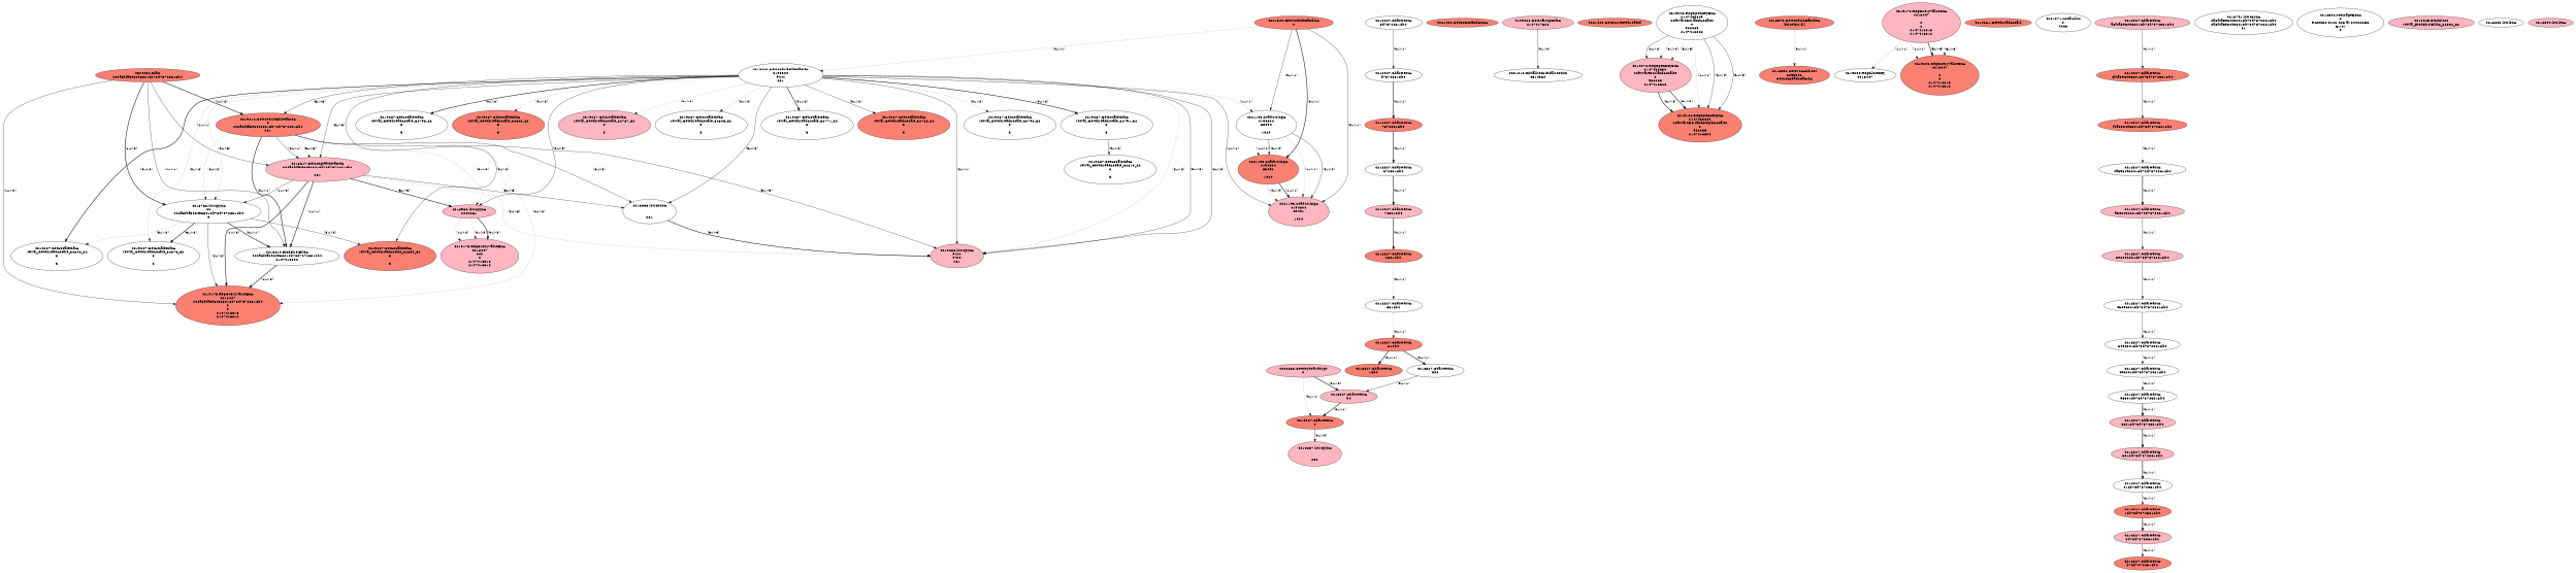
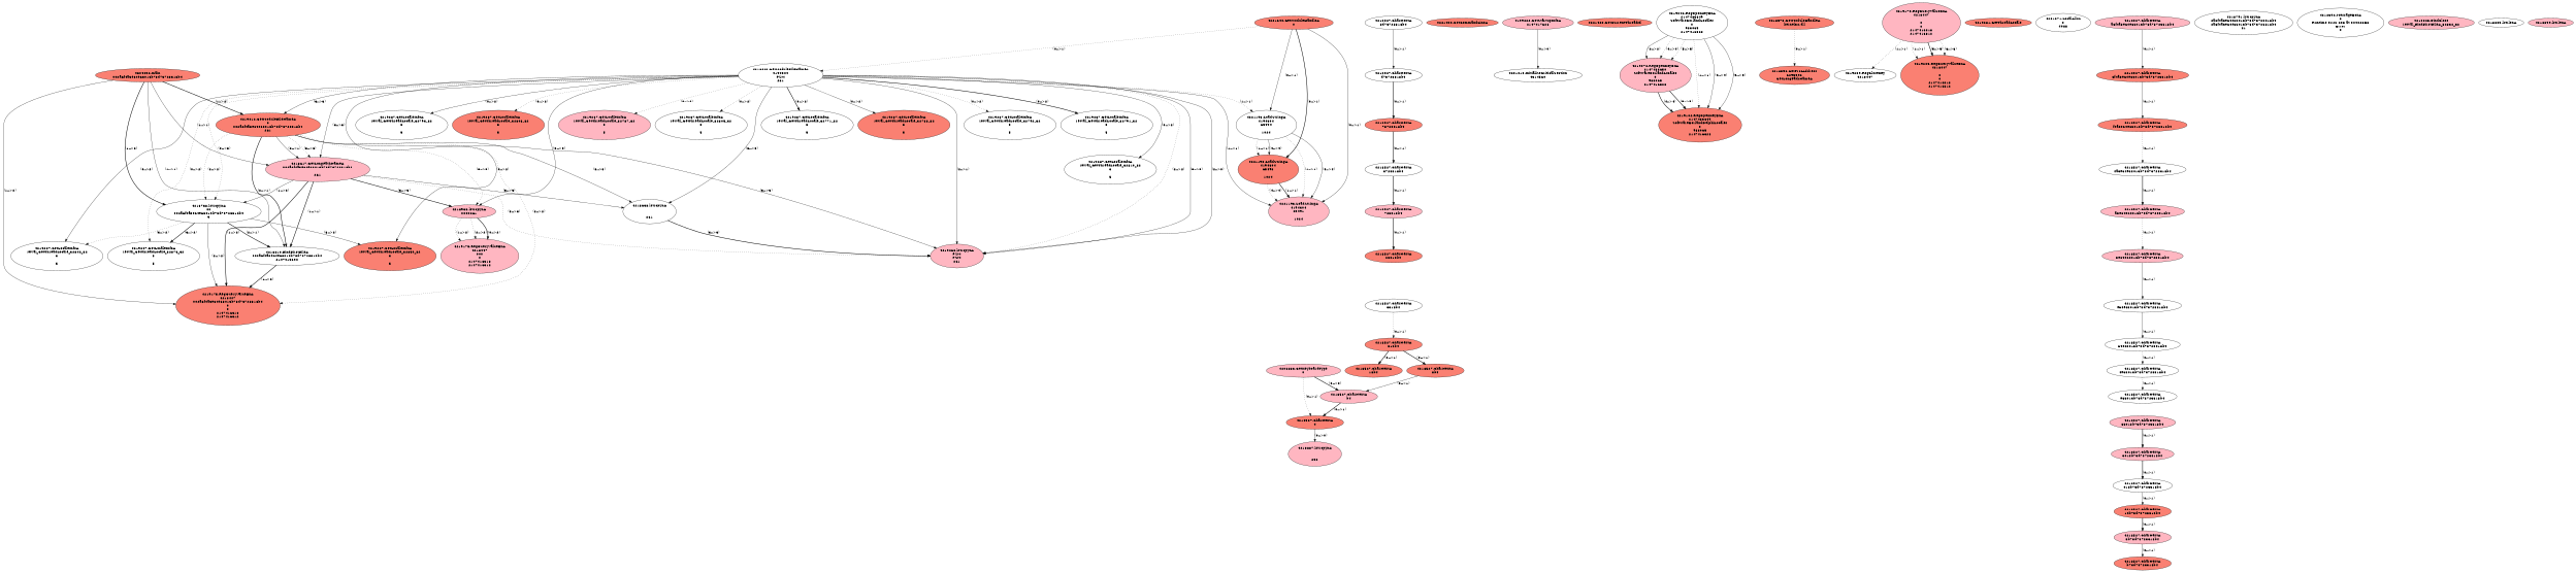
  digraph {
    node [fillcolor=white style=filled]
    edge [style=solid]
    n1 [fillcolor=salmon label="4304852.main\n002a6f4a3e64e63013b73d73723318b4"]
    n2 [fillcolor=salmon label="4219012.GetModuleFileNameA\n0\n002a6f4a3e64e63013b73d73723318b4\n261"]
    n3 [fillcolor=lightpink label="4218617.GetLongPathNameA\n002a6f4a3e64e63013b73d73723318b4\n\n261"]
    n4 [label="4218738.lstrcpynA\n00\n002a6f4a3e64e63013b73d73723318b4\n3"]
    n5 [label="4218810.FindFirstFileA\n002a6f4a3e64e63013b73d73723318b4\n2147415690"]
    n6 [fillcolor=salmon label="4219175.RegQueryValueExA\n4218447\n002a6f4a3e64e63013b73d73723318b4\n0\n0\n2147416318\n2147416312"]
    n7 [label="4218638.lstrcpynA\n\n\n261"]
    n8 [fillcolor=lightpink label="4219268.lstrcpynA\nPZM\nPZM\n261"]
    n9 [fillcolor=lightpink label="4218933.lstrcpynA\n0000261"]
    n10 [label="4219287.GetLocaleInfoA\nretval_GetThreadLocale_32873_32\n3\n\n5"]
    n11 [fillcolor=salmon label="4219287.GetLocaleInfoA\nretval_GetThreadLocale_32850_32\n3\n\n5"]
    n12 [label="4219287.GetLocaleInfoA\nretval_GetThreadLocale_32842_32\n3\n\n5"]
    n13 [fillcolor=salmon label="4221640.GetModuleHandleA\n0"]
    n14 [label="4218442.GetModuleFileNameA\n4194304\nPZM\n261"]
    n15 [label="4221193.LoadStringA\n4194304\n65494\n\n1024"]
    n16 [fillcolor=salmon label="4221193.LoadStringA\n4194304\n65493\n\n1024"]
    n17 [fillcolor=lightpink label="4221193.LoadStringA\n4194304\n65491\n\n1024"]
    n18 [label="4219287.GetLocaleInfoA\nretval_GetThreadLocale_32793_32\n3\n\n5"]
    n19 [fillcolor=salmon label="4219287.GetLocaleInfoA\nretval_GetThreadLocale_32808_32\n3\n\n5"]
    n20 [label="4219287.GetLocaleInfoA\nretval_GetThreadLocale_32810_32\n3\n\n5"]
    n21 [fillcolor=lightpink label="4219287.GetLocaleInfoA\nretval_GetThreadLocale_32787_32\n3\n\n5"]
    n22 [label="4219287.GetLocaleInfoA\nretval_GetThreadLocale_32805_32\n3\n\n5"]
    n23 [label="4219287.GetLocaleInfoA\nretval_GetThreadLocale_32791_32\n3\n\n5"]
    n24 [label="4219287.GetLocaleInfoA\nretval_GetThreadLocale_32771_32\n3\n\n5"]
    n25 [fillcolor=salmon label="4219287.GetLocaleInfoA\nretval_GetThreadLocale_32788_32\n3\n\n5"]
    n26 [label="4219287.GetLocaleInfoA\nretval_GetThreadLocale_32792_32\n3\n\n5"]
    n27 [fillcolor=lightpink label="4208833.GetKeyboardType\n0"]
    n28 [fillcolor=lightpink label="4218527.CharNextA\nb4"]
    n29 [fillcolor=salmon label="4218527.CharNextA\n4"]
    n30 [fillcolor=lightpink label="4218887.lstrcpynA\n\n\n258"]
    n31 [fillcolor=salmon label="4221400.GetCommandLineA\n"]
    n32 [fillcolor=lightpink label="4199222.GetStartupInfoA\n2147417628"]
    n33 [label="4201010.InitializeCriticalSection\n4314560"]
    n34 [fillcolor=salmon label="4221420.GetCurrentThreadId\n"]
    n35 [fillcolor=lightpink label="4219175.RegQueryValueExA\n4218447\n000\n0\n2147416318\n2147416312"]
    n36 [label="4219042.RegOpenKeyExA\n2147483649\nSoftware\Borland\Locales\n0\n983065\n2147416328"]
    n37 [fillcolor=lightpink label="4219072.RegOpenKeyExA\n2147483650\nSoftware\Borland\Locales\n0\n983065\n2147416328"]
    n38 [fillcolor=salmon label="4219102.RegOpenKeyExA\n2147483649\nSoftware\Borland\Delphi\Locales\n0\n983065\n2147416328"]
    n39 [fillcolor=salmon label="4218573.GetModuleHandleA\nkernel32.dll"]
    n40 [fillcolor=salmon label="4218590.GetProcAddress\n6295592\nGetLongPathNameA"]
    n41 [fillcolor=lightpink label="4219175.RegQueryValueExA\n4218447\n\n0\n0\n2147416318\n2147416312"]
    n42 [label="4219239.RegCloseKey\n4218447"]
    n43 [fillcolor=salmon label="4219205.RegQueryValueExA\n4218447\n\n0\n0\n2147416318\n2147416312"]
    n44 [fillcolor=salmon label="4219281.GetThreadLocale\n"]
    n45 [label="4201071.LocalAlloc\n0\n4088"]
    n46 [fillcolor=lightpink label="4218527.CharNextA\na6f4a3e64e63013b73d73723318b4"]
    n47 [fillcolor=salmon label="2218527.CharNextA\n6f4a3e64e63013b73d73723318b4"]
    n48 [fillcolor=salmon label="4218527.CharNextA\nf4a3e64e63013b73d73723318b4"]
    n49 [label="4218527.CharNextA\n4a3e64e63013b73d73723318b4"]
    n50 [fillcolor=lightpink label="4218527.CharNextA\na3e64e63013b73d73723318b4"]
    n51 [fillcolor=lightpink label="4218527.CharNextA\n3e64e63013b73d73723318b4"]
    n52 [label="4218527.CharNextA\ne64e63013b73d73723318b4"]
    n53 [label="4218527.CharNextA\n64e63013b73d73723318b4"]
    n54 [label="4218527.CharNextA\n4e63013b73d73723318b4"]
    n55 [label="4218527.CharNextA\ne63013b73d73723318b4"]
    n56 [fillcolor=lightpink label="4218527.CharNextA\n63013b73d73723318b4"]
    n57 [fillcolor=lightpink label="4218527.CharNextA\n3013b73d73723318b4"]
    n58 [label="4218527.CharNextA\n013b73d73723318b4"]
    n59 [fillcolor=salmon label="4218527.CharNextA\n13b73d73723318b4"]
    n60 [fillcolor=lightpink label="4218527.CharNextA\n3b73d73723318b4"]
    n61 [fillcolor=salmon label="4218527.CharNextA\nb73d73723318b4"]
    n62 [label="4218527.CharNextA\n3d73723318b4"]
    n63 [label="4218527.CharNextA\nd73723318b4"]
    n64 [fillcolor=salmon label="4218527.CharNextA\n73723318b4"]
    n65 [label="4218527.CharNextA\n3723318b4"]
    n66 [fillcolor=lightpink label="4218527.CharNextA\n723318b4"]
    n67 [fillcolor=salmon label="4218527.CharNextA\n23318b4"]
    n68 [label="4218527.CharNextA\n3318b4"]
    n69 [fillcolor=salmon label="4218527.CharNextA\n318b4"]
    n70 [fillcolor=salmon label="4218527.CharNextA\n18b4"]
-   n71 [label="4218527.CharNextA\n8b4"]
+   n71 [fillcolor=salmon label="4218527.CharNextA\n8b4"]
    n72 [label="4218791.lstrcpynA\n2a6f4a3e64e63013b73d73723318b4\n2a6f4a3e64e63013b73d73723318b4\n31"]
    n73 [label="4212392.MessageBoxA\n0\nRuntime error 203 at 004026E8\nError\n0"]
    n74 [fillcolor=lightpink label="4218823.FindClose\nretval_FindFirstFileA_32832_32"]
    n75 [label="4218835.lstrlenA\n"]
    n76 [fillcolor=lightpink label="4218899.lstrlenA\n"]
    n1 -> n2 [label="(1-->2)" style=bold]
    n1 -> n3 [label="(1-->1)"]
    n1 -> n4 [label="(1-->2)" style=bold]
    n1 -> n5 [label="(1-->1)"]
    n1 -> n6 [label="(1-->2)"]
    n2 -> n3 [label="(2-->1)"]
    n2 -> n3 [label="(3-->3)" style=dotted]
    n2 -> n4 [label="(2-->2)" style=dotted]
    n2 -> n5 [label="(2-->1)" style=bold]
    n2 -> n6 [label="(2-->2)" style=dotted]
    n2 -> n7 [label="(3-->3)"]
    n2 -> n8 [label="(3-->3)"]
    n2 -> n9 [label="(3-->3)" style=dotted]
    n3 -> n4 [label="(1-->2)"]
    n3 -> n5 [label="(1-->1)" style=bold]
    n3 -> n6 [label="(1-->2)" style=bold]
    n3 -> n7 [label="(3-->3)"]
    n3 -> n8 [label="(3-->3)" style=dotted]
    n3 -> n9 [label="(3-->3)" style=bold]
    n4 -> n5 [label="(2-->1)" style=bold]
    n4 -> n6 [label="(2-->2)"]
    n4 -> n10 [label="(3-->2)" style=bold]
    n4 -> n11 [label="(3-->2)"]
    n4 -> n12 [label="(3-->2)" style=dotted]
    n5 -> n6 [label="(1-->2)" style=bold]
    n7 -> n8 [label="(3-->3)" style=bold]
    n9 -> n35 [label="(1-->2)" style=dotted]
    n9 -> n35 [label="(2-->2)" style=dotted]
    n9 -> n35 [label="(0-->2)" style=bold]
    n13 -> n14 [label="(0-->1)" style=dotted]
    n13 -> n15 [label="(0-->1)"]
    n13 -> n16 [label="(0-->1)" style=bold]
    n13 -> n17 [label="(0-->1)"]
    n14 -> n2 [label="(3-->3)"]
    n14 -> n3 [label="(3-->3)"]
    n14 -> n4 [label="(0-->3)" style=dotted]
    n14 -> n7 [label="(3-->3)"]
    n14 -> n8 [label="(2-->1)"]
    n14 -> n8 [label="(2-->2)" style=dotted]
    n14 -> n8 [label="(3-->3)"]
    n14 -> n8 [label="(2-->0)"]
    n14 -> n9 [label="(3-->3)"]
    n14 -> n10 [label="(0-->2)" style=dotted]
    n14 -> n11 [label="(0-->2)"]
-   n14 -> n12 [label="(0-->2)" style=bold]
+   n14 -> n12 [label="(0-->2)"]
    n14 -> n15 [label="(1-->1)" style=dotted]
    n14 -> n17 [label="(1-->1)"]
-   n14 -> n18 [label="(0-->2)" style=bold]
+   n14 -> n18 [label="(0-->2)"]
    n14 -> n19 [label="(0-->2)" style=dotted]
-   n23 -> n20 [label="(0-->2)"]
+   n14 -> n20 [label="(0-->2)"]
    n14 -> n21 [label="(0-->2)" style=dotted]
    n14 -> n22 [label="(0-->2)" style=dotted]
    n14 -> n23 [label="(0-->2)" style=bold]
    n14 -> n24 [label="(0-->2)" style=bold]
    n14 -> n25 [label="(0-->2)"]
    n14 -> n26 [label="(0-->2)" style=dotted]
    n15 -> n16 [label="(1-->1)" style=dotted]
    n15 -> n16 [label="(4-->4)"]
    n15 -> n17 [label="(1-->1)" style=dotted]
    n15 -> n17 [label="(4-->4)"]
    n16 -> n17 [label="(1-->1)" style=bold]
    n16 -> n17 [label="(4-->4)" style=dotted]
    n27 -> n28 [label="(0-->0)" style=bold]
    n27 -> n29 [label="(0-->1)" style=dotted]
    n28 -> n29 [label="(0-->1)" style=bold]
    n29 -> n30 [label="(0-->0)"]
    n32 -> n33 [label="(0-->0)"]
    n36 -> n37 [label="(2-->2)"]
    n36 -> n37 [label="(4-->4)" style=dotted]
    n36 -> n37 [label="(5-->5)" style=dotted]
    n36 -> n38 [label="(1-->1)" style=dotted]
    n36 -> n38 [label="(4-->4)"]
    n36 -> n38 [label="(5-->5)"]
    n37 -> n38 [label="(4-->4)" style=bold]
    n37 -> n38 [label="(5-->5)" style=bold]
    n39 -> n40 [label="(0-->1)" style=dotted]
    n41 -> n42 [label="(1-->1)" style=dotted]
    n41 -> n43 [label="(1-->1)" style=dotted]
    n41 -> n43 [label="(5-->5)" style=bold]
    n41 -> n43 [label="(6-->6)" style=dotted]
    n46 -> n47 [label="(0-->1)"]
    n47 -> n48 [label="(0-->1)"]
    n48 -> n49 [label="(0-->1)" style=dotted]
    n49 -> n50 [label="(0-->1)" style=bold]
-   n50 -> n51 [label="(0-->1)"]
+   n50 -> n51 [label="(0-->1)" style=dotted]
    n51 -> n52 [label="(0-->1)"]
    n52 -> n53 [label="(0-->1)"]
    n53 -> n54 [label="(0-->1)" style=dotted]
    n54 -> n55 [label="(0-->1)" style=dotted]
-   n55 -> n56 [label="(0-->1)" style=bold]
    n56 -> n57 [label="(0-->1)" style=bold]
    n57 -> n58 [label="(0-->1)" style=bold]
    n58 -> n59 [label="(0-->1)"]
    n59 -> n60 [label="(0-->1)" style=bold]
    n60 -> n61 [label="(0-->1)"]
    n62 -> n63 [label="(0-->1)"]
    n63 -> n64 [label="(0-->1)" style=bold]
    n64 -> n65 [label="(0-->1)" style=bold]
    n65 -> n66 [label="(0-->1)" style=bold]
    n66 -> n67 [label="(0-->1)" style=bold]
-   n67 -> n68 [label="(0-->1)" style=dotted]
    n68 -> n69 [label="(0-->1)" style=dotted]
    n69 -> n70 [label="(0-->1)" style=bold]
    n69 -> n71 [label="(0-->1)" style=bold]
    n71 -> n28 [label="(0-->1)"]
  }
